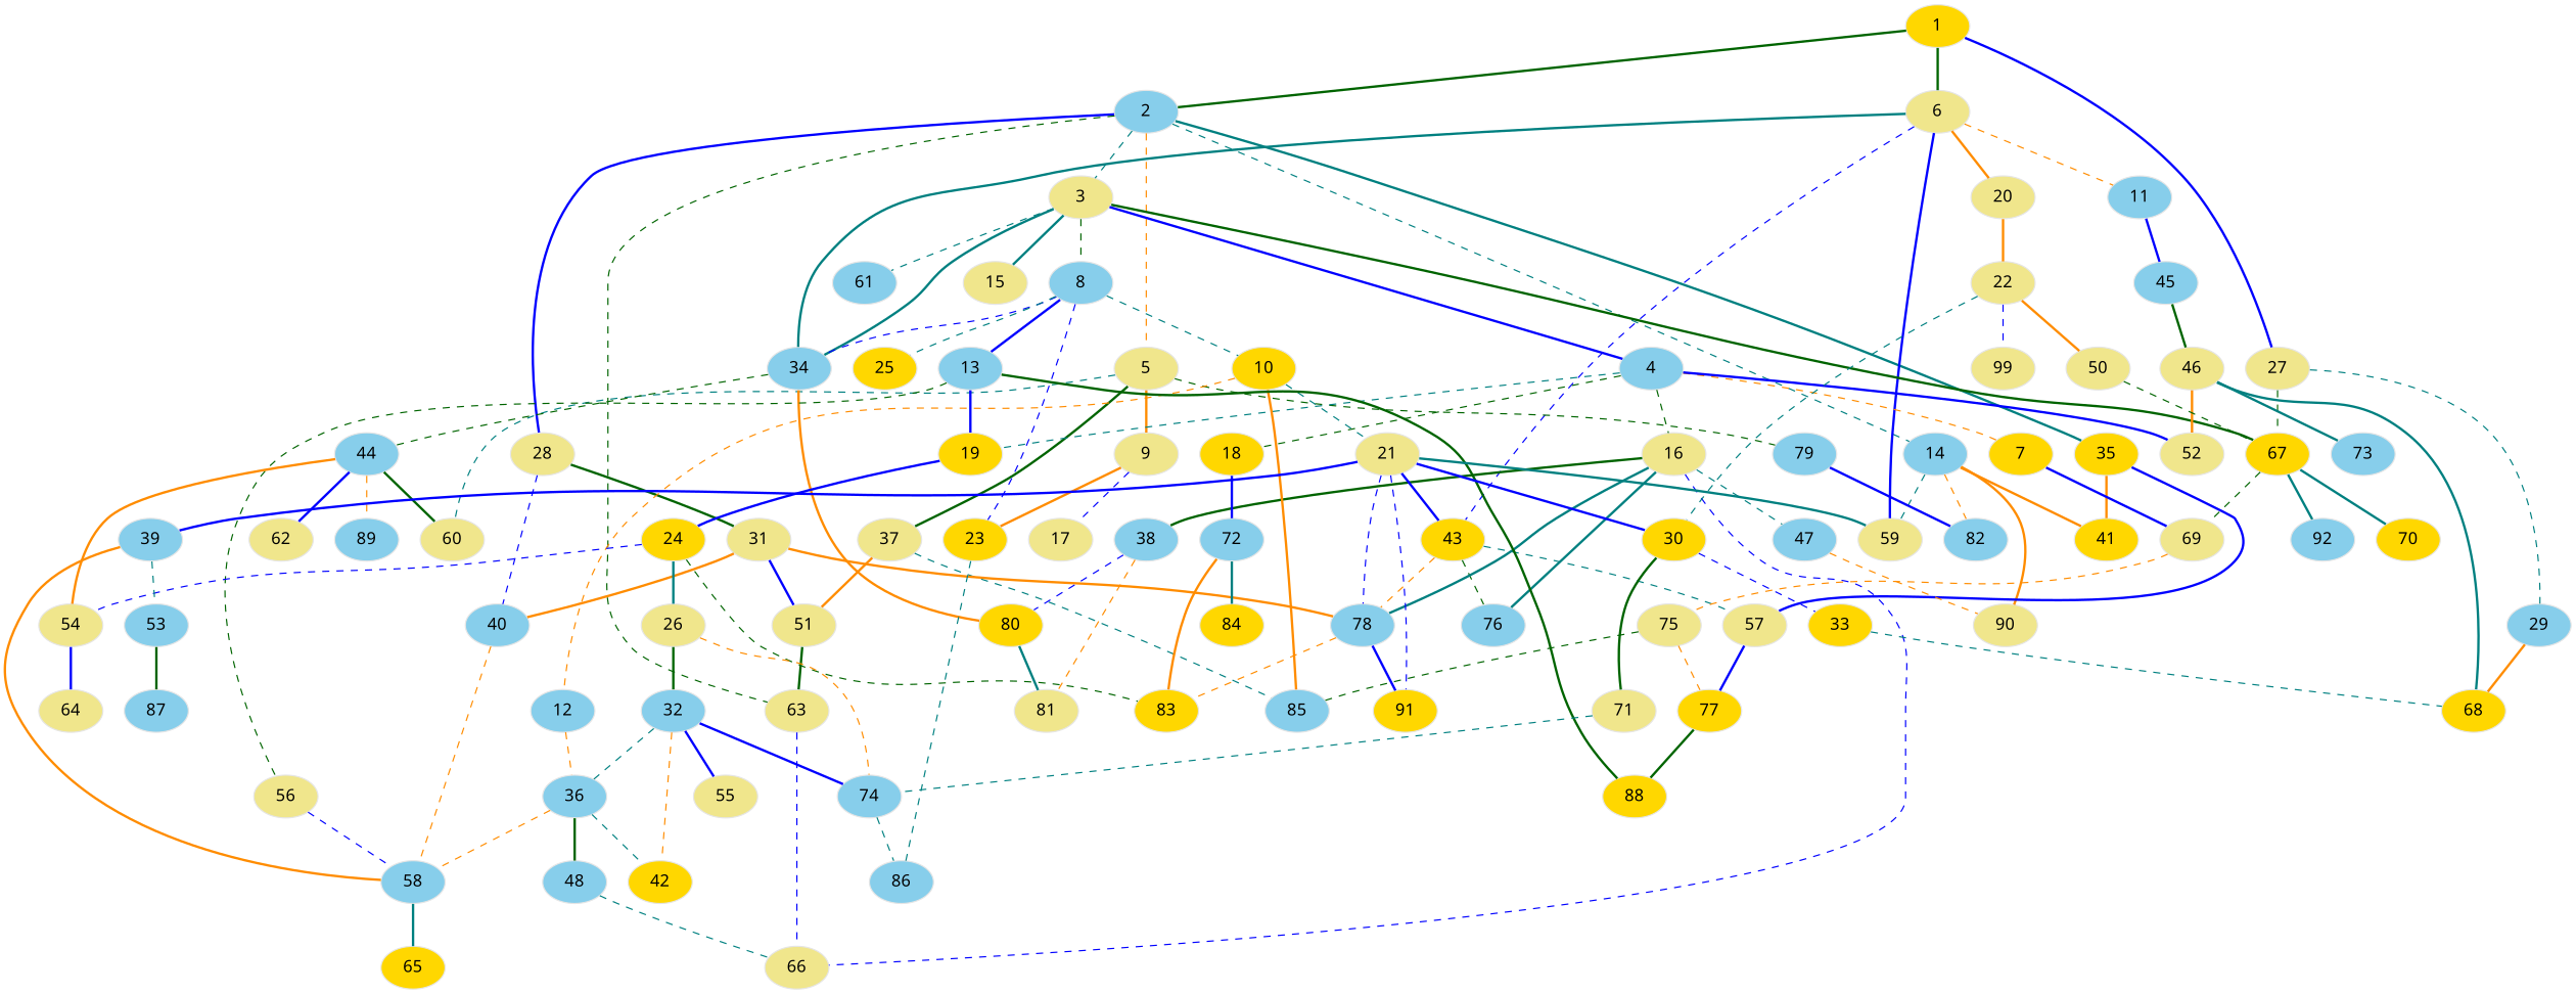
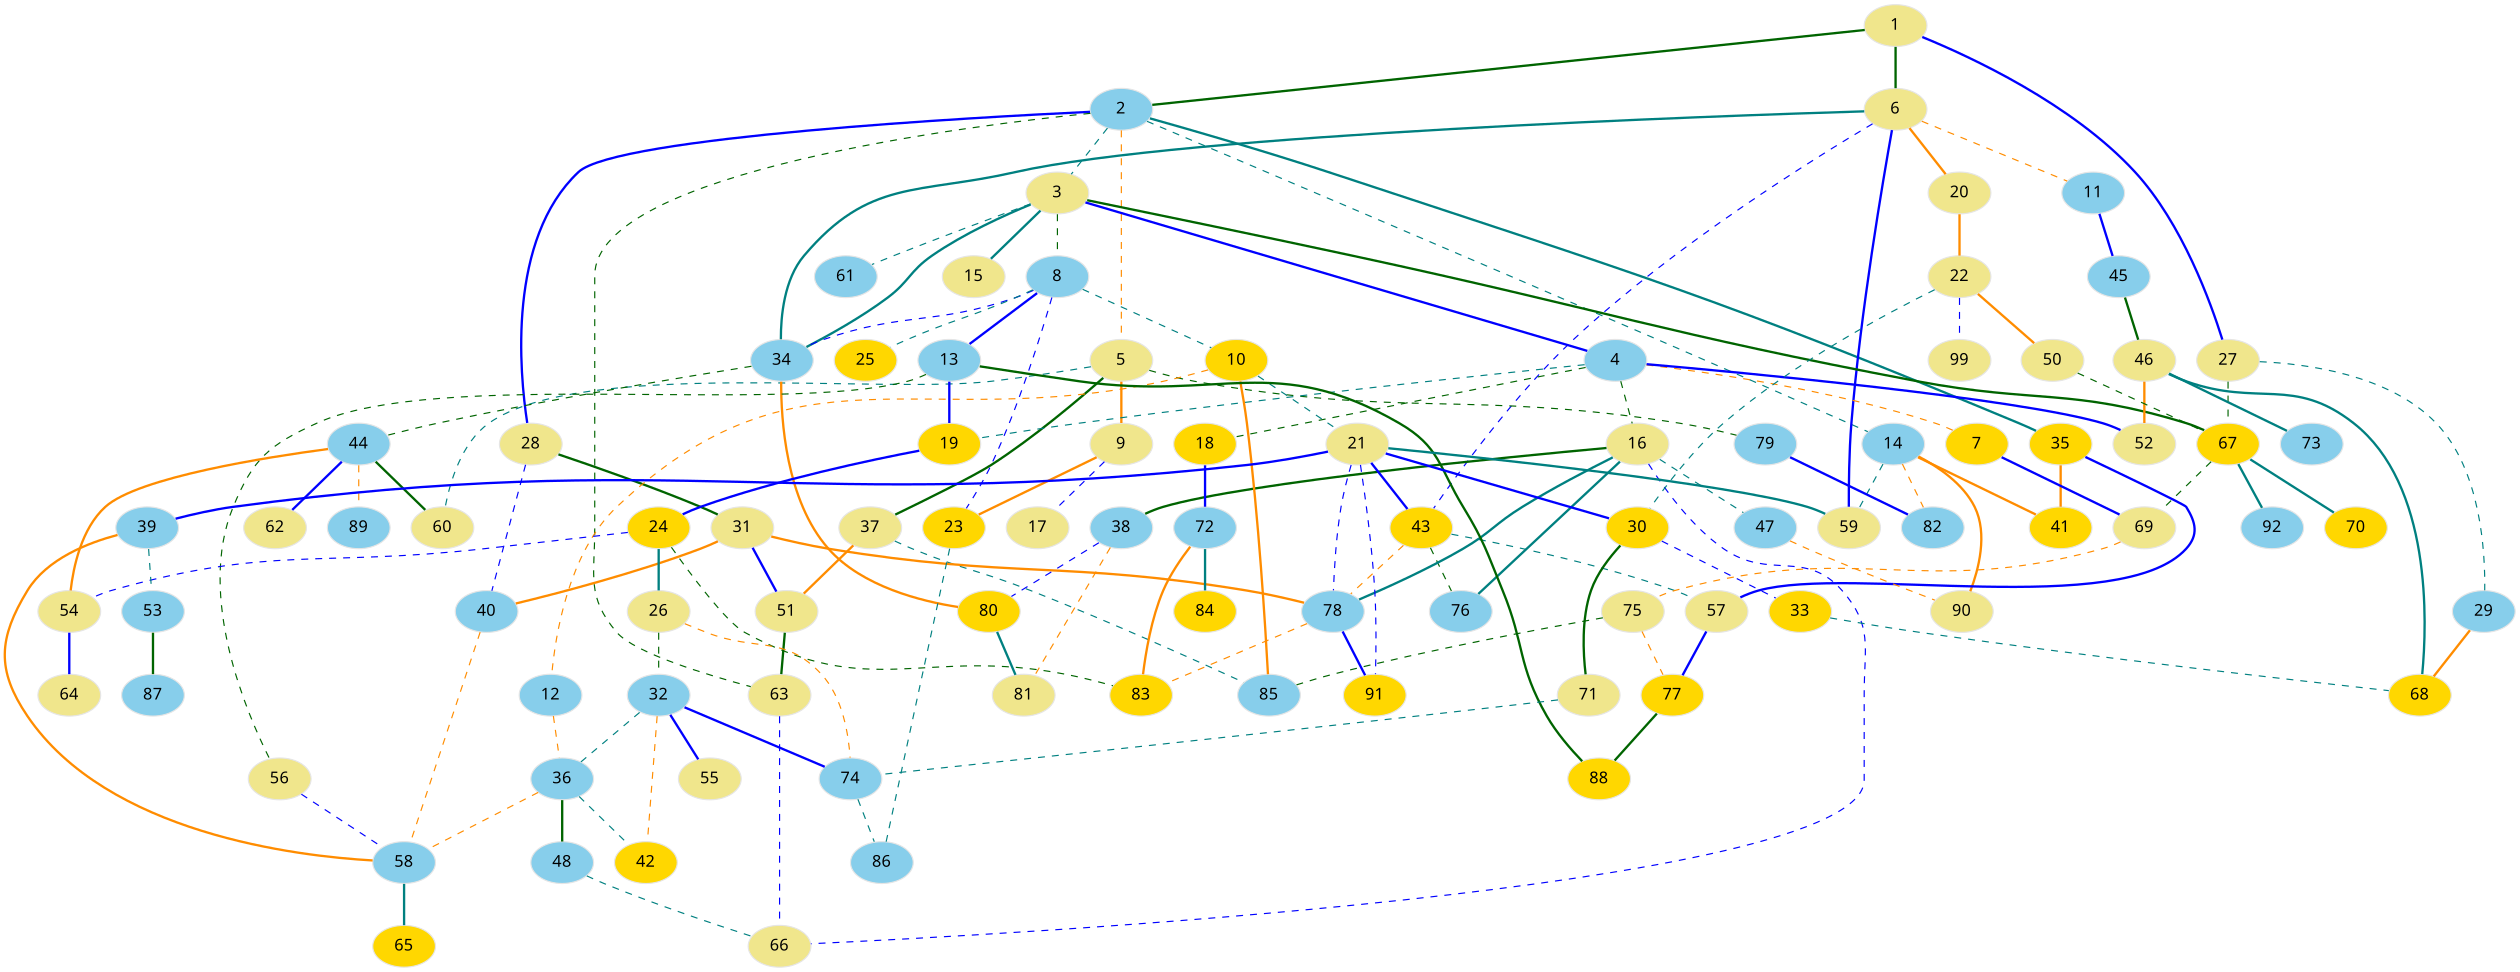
  graph {
    fontname="Noto Sans"
    node [color=gray90 fillcolor=khaki fontname="Noto Sans" style=filled]
    edge [color=teal fontname="Noto Sans" style=bold]
    2 [fillcolor=skyblue]
-   1 [fillcolor=gold]
+   1
    6
    27
    3
    5
    14 [fillcolor=skyblue]
    28
    35 [fillcolor=gold]
    63
    34 [fillcolor=skyblue]
    11 [fillcolor=skyblue]
    20
    43 [fillcolor=gold]
    59
    67 [fillcolor=gold]
    29 [fillcolor=skyblue]
    4 [fillcolor=skyblue]
    8 [fillcolor=skyblue]
    15
    61 [fillcolor=skyblue]
    9
    37
    60
    79 [fillcolor=skyblue]
    41 [fillcolor=gold]
    82 [fillcolor=skyblue]
    90
    31
    40 [fillcolor=skyblue]
    57
    66
    7 [fillcolor=gold]
    16
    18 [fillcolor=gold]
    19 [fillcolor=gold]
    52
    10 [fillcolor=gold]
    13 [fillcolor=skyblue]
    23 [fillcolor=gold]
    25 [fillcolor=gold]
    44 [fillcolor=skyblue]
    80 [fillcolor=gold]
    69
    70 [fillcolor=gold]
    92 [fillcolor=skyblue]
    38 [fillcolor=skyblue]
    47 [fillcolor=skyblue]
    76 [fillcolor=skyblue]
    78 [fillcolor=skyblue]
    72 [fillcolor=skyblue]
    24 [fillcolor=gold]
    17
    85 [fillcolor=skyblue]
    51
    45 [fillcolor=skyblue]
    22
    75
    12 [fillcolor=skyblue]
    21
    56
    88 [fillcolor=gold]
    86 [fillcolor=skyblue]
    36 [fillcolor=skyblue]
    30 [fillcolor=gold]
    39 [fillcolor=skyblue]
    91 [fillcolor=gold]
    46
    42 [fillcolor=gold]
    48 [fillcolor=skyblue]
    58 [fillcolor=skyblue]
    81
    83 [fillcolor=gold]
    84 [fillcolor=gold]
    26
    54
    n77 [label=99]
    50
    33 [fillcolor=gold]
    71
    53 [fillcolor=skyblue]
    32 [fillcolor=skyblue]
    74 [fillcolor=skyblue]
    64
    55
    68 [fillcolor=gold]
    62
    89 [fillcolor=skyblue]
    77 [fillcolor=gold]
    65 [fillcolor=gold]
    87 [fillcolor=skyblue]
    73 [fillcolor=skyblue]
    2 -- 3 [style=dashed]
    2 -- 5 [color=darkorange style=dashed]
    2 -- 14 [style=dashed]
    2 -- 28 [color=blue]
    2 -- 35
    2 -- 63 [color=darkgreen style=dashed]
    1 -- 2 [color=darkgreen]
    1 -- 6 [color=darkgreen]
    1 -- 27 [color=blue]
    6 -- 34
    6 -- 11 [color=darkorange style=dashed]
    6 -- 20 [color=darkorange]
    6 -- 43 [color=blue style=dashed]
    6 -- 59 [color=blue]
    27 -- 67 [color=darkgreen style=dashed]
    27 -- 29 [style=dashed]
    3 -- 34
    3 -- 67 [color=darkgreen]
    3 -- 4 [color=blue]
    3 -- 8 [color=darkgreen style=dashed]
    3 -- 15
    3 -- 61 [style=dashed]
    5 -- 9 [color=darkorange]
    5 -- 37 [color=darkgreen]
    5 -- 60 [style=dashed]
    5 -- 79 [color=darkgreen style=dashed]
    14 -- 59 [style=dashed]
    14 -- 41 [color=darkorange]
    14 -- 82 [color=darkorange style=dashed]
    14 -- 90 [color=darkorange]
    28 -- 31 [color=darkgreen]
    28 -- 40 [color=blue style=dashed]
    35 -- 41 [color=darkorange]
    35 -- 57 [color=blue]
    63 -- 66 [color=blue style=dashed]
    34 -- 44 [color=darkgreen style=dashed]
    34 -- 80 [color=darkorange]
    11 -- 45 [color=blue]
    20 -- 22 [color=darkorange]
    43 -- 57 [style=dashed]
    43 -- 76 [color=darkgreen style=dashed]
    43 -- 78 [color=darkorange style=dashed]
    67 -- 69 [color=darkgreen style=dashed]
    67 -- 70
    67 -- 92
    29 -- 68 [color=darkorange]
    4 -- 7 [color=darkorange style=dashed]
    4 -- 16 [color=darkgreen style=dashed]
    4 -- 18 [color=darkgreen style=dashed]
    4 -- 19 [style=dashed]
    4 -- 52 [color=blue]
    8 -- 34 [color=blue style=dashed]
    8 -- 10 [style=dashed]
    8 -- 13 [color=blue]
    8 -- 23 [color=blue style=dashed]
    8 -- 25 [style=dashed]
    9 -- 23 [color=darkorange]
    9 -- 17 [color=blue style=dashed]
    37 -- 85 [style=dashed]
    37 -- 51 [color=darkorange]
    79 -- 82 [color=blue]
    31 -- 40 [color=darkorange]
    31 -- 78 [color=darkorange]
    31 -- 51 [color=blue]
    40 -- 58 [color=darkorange style=dashed]
    57 -- 77 [color=blue]
    7 -- 69 [color=blue]
    16 -- 66 [color=blue style=dashed]
    16 -- 38 [color=darkgreen]
    16 -- 47 [style=dashed]
    16 -- 76
    16 -- 78
    18 -- 72 [color=blue]
    19 -- 24 [color=blue]
    10 -- 85 [color=darkorange]
    10 -- 12 [color=darkorange style=dashed]
    10 -- 21 [style=dashed]
    13 -- 19 [color=blue]
    13 -- 56 [color=darkgreen style=dashed]
    13 -- 88 [color=darkgreen]
    23 -- 86 [style=dashed]
    44 -- 60 [color=darkgreen]
    44 -- 54 [color=darkorange]
    44 -- 62 [color=blue]
    44 -- 89 [color=darkorange style=dashed]
    80 -- 81
    69 -- 75 [color=darkorange style=dashed]
    38 -- 80 [color=blue style=dashed]
    38 -- 81 [color=darkorange style=dashed]
    47 -- 90 [color=darkorange style=dashed]
    78 -- 91 [color=blue]
    78 -- 83 [color=darkorange style=dashed]
    72 -- 83 [color=darkorange]
    72 -- 84
    24 -- 83 [color=darkgreen style=dashed]
    24 -- 26
    24 -- 54 [color=blue style=dashed]
    51 -- 63 [color=darkgreen]
    45 -- 46 [color=darkgreen]
    22 -- 30 [style=dashed]
    22 -- n77 [color=blue style=dashed]
    22 -- 50 [color=darkorange]
    75 -- 85 [color=darkgreen style=dashed]
    75 -- 77 [color=darkorange style=dashed]
    12 -- 36 [color=darkorange style=dashed]
    21 -- 43 [color=blue]
    21 -- 59
    21 -- 78 [color=blue style=dashed]
    21 -- 30 [color=blue]
    21 -- 39 [color=blue]
    21 -- 91 [color=blue style=dashed]
    56 -- 58 [color=blue style=dashed]
    36 -- 42 [style=dashed]
    36 -- 48 [color=darkgreen]
    36 -- 58 [color=darkorange style=dashed]
    30 -- 33 [color=blue style=dashed]
    30 -- 71 [color=darkgreen]
    39 -- 58 [color=darkorange]
    39 -- 53 [style=dashed]
    46 -- 52 [color=darkorange]
    46 -- 68
    46 -- 73
    48 -- 66 [style=dashed]
    58 -- 65
-   26 -- 32 [color=darkgreen]
+   26 -- 32 [color=darkgreen style=dashed]
    26 -- 74 [color=darkorange style=dashed]
    54 -- 64 [color=blue]
    50 -- 67 [color=darkgreen style=dashed]
    33 -- 68 [style=dashed]
    71 -- 74 [style=dashed]
    53 -- 87 [color=darkgreen]
    32 -- 36 [style=dashed]
    32 -- 42 [color=darkorange style=dashed]
    32 -- 74 [color=blue]
    32 -- 55 [color=blue]
    74 -- 86 [style=dashed]
    77 -- 88 [color=darkgreen]
  }
